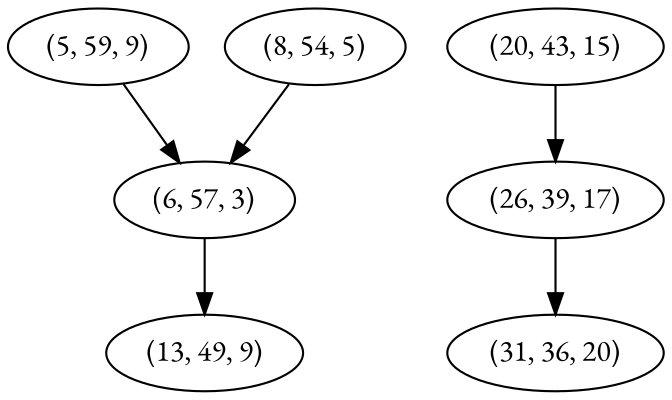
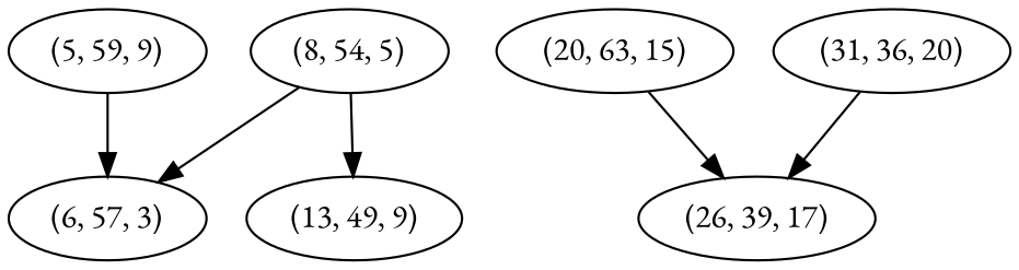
  digraph {
    fontname="EB Garamond"
    node [fontname="EB Garamond"]
    edge [fontname="EB Garamond"]
    n1 [label="(5, 59, 9)"]
    "(6, 57, 3)"
    "(8, 54, 5)"
    "(13, 49, 9)"
-   "(20, 43, 15)"
+   "(20, 43, 15)" [label="(20, 63, 15)"]
    "(26, 39, 17)"
    "(31, 36, 20)"
    n1 -> "(6, 57, 3)"
    "(8, 54, 5)" -> "(6, 57, 3)"
-   "(6, 57, 3)" -> "(13, 49, 9)"
+   "(8, 54, 5)" -> "(13, 49, 9)"
    "(20, 43, 15)" -> "(26, 39, 17)"
-   "(26, 39, 17)" -> "(31, 36, 20)"
+   "(31, 36, 20)" -> "(26, 39, 17)"
  }
